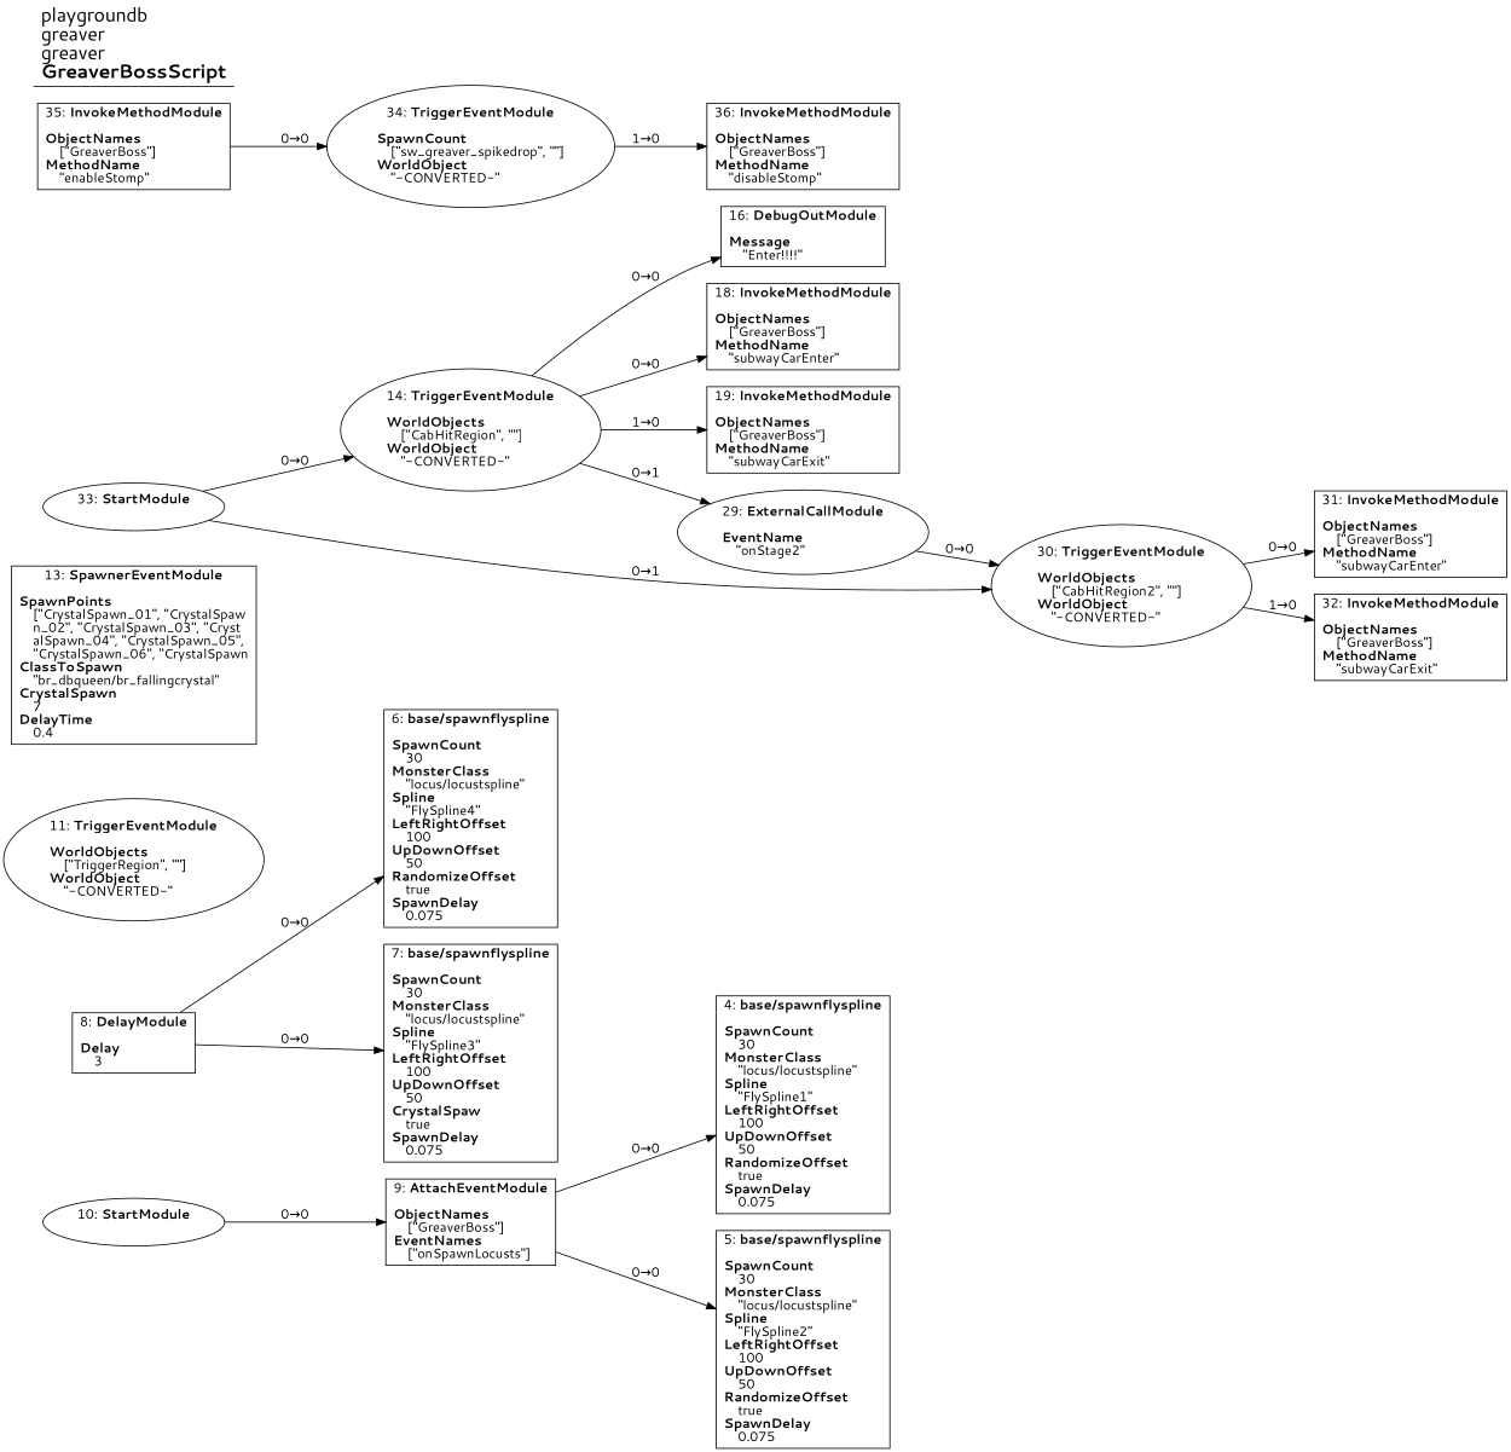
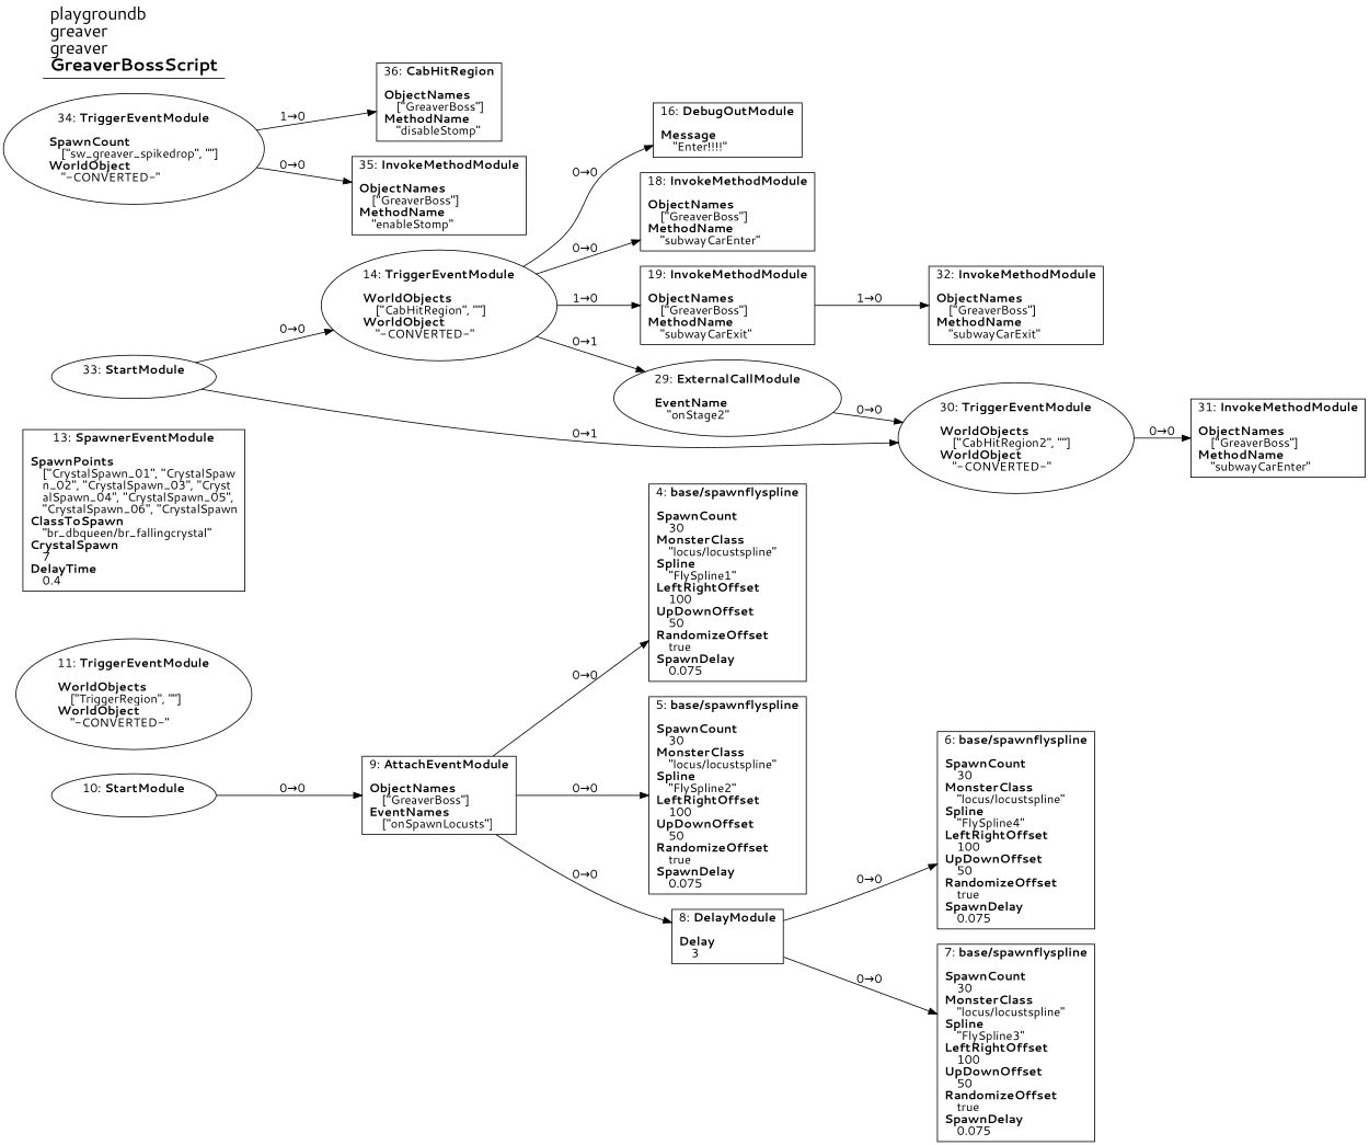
  digraph {
    fontname="Segoe UI"
    rankdir=LR
    splines=spline
    node [fontname="Segoe UI" shape=box]
    edge [fontname="Segoe UI"]
    n1 [label=<4: <b>base/spawnflyspline</b><br/><br/><b>SpawnCount</b><br align="left"/>    30<br align="left"/><b>MonsterClass</b><br align="left"/>    &quot;locus/locustspline&quot;<br align="left"/><b>Spline</b><br align="left"/>    &quot;FlySpline1&quot;<br align="left"/><b>LeftRightOffset</b><br align="left"/>    100<br align="left"/><b>UpDownOffset</b><br align="left"/>    50<br align="left"/><b>RandomizeOffset</b><br align="left"/>    true<br align="left"/><b>SpawnDelay</b><br align="left"/>    0.075<br align="left"/>>]
    n2 [label=<5: <b>base/spawnflyspline</b><br/><br/><b>SpawnCount</b><br align="left"/>    30<br align="left"/><b>MonsterClass</b><br align="left"/>    &quot;locus/locustspline&quot;<br align="left"/><b>Spline</b><br align="left"/>    &quot;FlySpline2&quot;<br align="left"/><b>LeftRightOffset</b><br align="left"/>    100<br align="left"/><b>UpDownOffset</b><br align="left"/>    50<br align="left"/><b>RandomizeOffset</b><br align="left"/>    true<br align="left"/><b>SpawnDelay</b><br align="left"/>    0.075<br align="left"/>>]
    n3 [label=<6: <b>base/spawnflyspline</b><br/><br/><b>SpawnCount</b><br align="left"/>    30<br align="left"/><b>MonsterClass</b><br align="left"/>    &quot;locus/locustspline&quot;<br align="left"/><b>Spline</b><br align="left"/>    &quot;FlySpline4&quot;<br align="left"/><b>LeftRightOffset</b><br align="left"/>    100<br align="left"/><b>UpDownOffset</b><br align="left"/>    50<br align="left"/><b>RandomizeOffset</b><br align="left"/>    true<br align="left"/><b>SpawnDelay</b><br align="left"/>    0.075<br align="left"/>>]
-   n4 [label=<7: <b>base/spawnflyspline</b><br/><br/><b>SpawnCount</b><br align="left"/>    30<br align="left"/><b>MonsterClass</b><br align="left"/>    &quot;locus/locustspline&quot;<br align="left"/><b>Spline</b><br align="left"/>    &quot;FlySpline3&quot;<br align="left"/><b>LeftRightOffset</b><br align="left"/>    100<br align="left"/><b>UpDownOffset</b><br align="left"/>    50<br align="left"/><b>CrystalSpaw</b><br align="left"/>    true<br align="left"/><b>SpawnDelay</b><br align="left"/>    0.075<br align="left"/>>]
+   n4 [label=<7: <b>base/spawnflyspline</b><br/><br/><b>SpawnCount</b><br align="left"/>    30<br align="left"/><b>MonsterClass</b><br align="left"/>    &quot;locus/locustspline&quot;<br align="left"/><b>Spline</b><br align="left"/>    &quot;FlySpline3&quot;<br align="left"/><b>LeftRightOffset</b><br align="left"/>    100<br align="left"/><b>UpDownOffset</b><br align="left"/>    50<br align="left"/><b>RandomizeOffset</b><br align="left"/>    true<br align="left"/><b>SpawnDelay</b><br align="left"/>    0.075<br align="left"/>>]
    n5 [label=<8: <b>DelayModule</b><br/><br/><b>Delay</b><br align="left"/>    3<br align="left"/>>]
    n6 [label=<9: <b>AttachEventModule</b><br/><br/><b>ObjectNames</b><br align="left"/>    [&quot;GreaverBoss&quot;]<br align="left"/><b>EventNames</b><br align="left"/>    [&quot;onSpawnLocusts&quot;]<br align="left"/>>]
    n7 [label=<10: <b>StartModule</b><br/><br/>> shape=oval]
    n8 [label=<11: <b>TriggerEventModule</b><br/><br/><b>WorldObjects</b><br align="left"/>    [&quot;TriggerRegion&quot;, &quot;&quot;]<br align="left"/><b>WorldObject</b><br align="left"/>    &quot;-CONVERTED-&quot;<br align="left"/>> shape=oval]
    n9 [label=<13: <b>SpawnerEventModule</b><br/><br/><b>SpawnPoints</b><br align="left"/>    [&quot;CrystalSpawn_01&quot;, &quot;CrystalSpaw<br align="left"/>    n_02&quot;, &quot;CrystalSpawn_03&quot;, &quot;Cryst<br align="left"/>    alSpawn_04&quot;, &quot;CrystalSpawn_05&quot;, <br align="left"/>    &quot;CrystalSpawn_06&quot;, &quot;CrystalSpawn<br align="left"/><b>ClassToSpawn</b><br align="left"/>    &quot;br_dbqueen/br_fallingcrystal&quot;<br align="left"/><b>CrystalSpawn</b><br align="left"/>    7<br align="left"/><b>DelayTime</b><br align="left"/>    0.4<br align="left"/>>]
    n10 [label=<14: <b>TriggerEventModule</b><br/><br/><b>WorldObjects</b><br align="left"/>    [&quot;CabHitRegion&quot;, &quot;&quot;]<br align="left"/><b>WorldObject</b><br align="left"/>    &quot;-CONVERTED-&quot;<br align="left"/>> shape=oval]
    n11 [label=<16: <b>DebugOutModule</b><br/><br/><b>Message</b><br align="left"/>    &quot;Enter!!!!&quot;<br align="left"/>>]
    n12 [label=<18: <b>InvokeMethodModule</b><br/><br/><b>ObjectNames</b><br align="left"/>    [&quot;GreaverBoss&quot;]<br align="left"/><b>MethodName</b><br align="left"/>    &quot;subwayCarEnter&quot;<br align="left"/>>]
    n13 [label=<19: <b>InvokeMethodModule</b><br/><br/><b>ObjectNames</b><br align="left"/>    [&quot;GreaverBoss&quot;]<br align="left"/><b>MethodName</b><br align="left"/>    &quot;subwayCarExit&quot;<br align="left"/>>]
    n14 [label=<29: <b>ExternalCallModule</b><br/><br/><b>EventName</b><br align="left"/>    &quot;onStage2&quot;<br align="left"/>> shape=oval]
    n15 [label=<30: <b>TriggerEventModule</b><br/><br/><b>WorldObjects</b><br align="left"/>    [&quot;CabHitRegion2&quot;, &quot;&quot;]<br align="left"/><b>WorldObject</b><br align="left"/>    &quot;-CONVERTED-&quot;<br align="left"/>> shape=oval]
    n16 [label=<31: <b>InvokeMethodModule</b><br/><br/><b>ObjectNames</b><br align="left"/>    [&quot;GreaverBoss&quot;]<br align="left"/><b>MethodName</b><br align="left"/>    &quot;subwayCarEnter&quot;<br align="left"/>>]
    n17 [label=<32: <b>InvokeMethodModule</b><br/><br/><b>ObjectNames</b><br align="left"/>    [&quot;GreaverBoss&quot;]<br align="left"/><b>MethodName</b><br align="left"/>    &quot;subwayCarExit&quot;<br align="left"/>>]
    n18 [label=<33: <b>StartModule</b><br/><br/>> shape=oval]
    n19 [label=<34: <b>TriggerEventModule</b><br/><br/><b>SpawnCount</b><br align="left"/>    [&quot;sw_greaver_spikedrop&quot;, &quot;&quot;]<br align="left"/><b>WorldObject</b><br align="left"/>    &quot;-CONVERTED-&quot;<br align="left"/>> shape=oval]
-   n20 [label=<36: <b>InvokeMethodModule</b><br/><br/><b>ObjectNames</b><br align="left"/>    [&quot;GreaverBoss&quot;]<br align="left"/><b>MethodName</b><br align="left"/>    &quot;disableStomp&quot;<br align="left"/>>]
+   n20 [label=<36: <b>CabHitRegion</b><br/><br/><b>ObjectNames</b><br align="left"/>    [&quot;GreaverBoss&quot;]<br align="left"/><b>MethodName</b><br align="left"/>    &quot;disableStomp&quot;<br align="left"/>>]
    n21 [label=<35: <b>InvokeMethodModule</b><br/><br/><b>ObjectNames</b><br align="left"/>    [&quot;GreaverBoss&quot;]<br align="left"/><b>MethodName</b><br align="left"/>    &quot;enableStomp&quot;<br align="left"/>>]
    n22 [label=<<font point-size="20">playgroundb<br align="left"/>greaver<br align="left"/>greaver<br align="left"/><b>GreaverBossScript</b><br align="left"/></font>> shape=underline]
    n5 -> n3 [label="0→0"]
    n5 -> n4 [label="0→0"]
    n6 -> n1 [label="0→0"]
    n6 -> n2 [label="0→0"]
+   n6 -> n5 [label="0→0"]
    n7 -> n6 [label="0→0"]
    n10 -> n11 [label="0→0"]
    n10 -> n12 [label="0→0"]
    n10 -> n13 [label="1→0"]
    n10 -> n14 [label="0→1"]
    n14 -> n15 [label="0→0"]
    n15 -> n16 [label="0→0"]
-   n15 -> n17 [label="1→0"]
+   n13 -> n17 [label="1→0"]
    n18 -> n10 [label="0→0"]
    n18 -> n15 [label="0→1"]
    n19 -> n20 [label="1→0"]
-   n21 -> n19 [label="0→0"]
+   n19 -> n21 [label="0→0"]
  }
